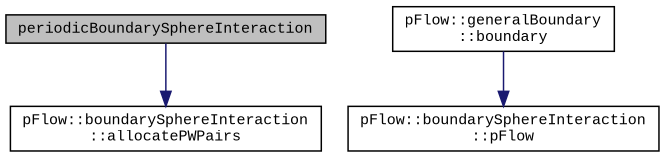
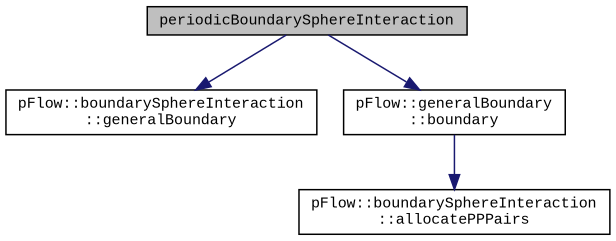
  digraph {
    fontname="Liberation Mono"
    rankdir=TB
    node [color=black fillcolor=white fontname="Liberation Mono" fontsize=10 shape=record style=filled]
    edge [color=midnightblue fontname="Liberation Mono" fontsize=10 labelfontname=Helvetica labelfontsize=10 style=solid]
    n1 [fillcolor=grey75 fontcolor=black height=0.2 label=periodicBoundarySphereInteraction width=0.4]
-   n2 [height=0.2 label="pFlow::boundarySphereInteraction\l::allocatePWPairs" width=0.4]
+   n2 [height=0.2 label="pFlow::boundarySphereInteraction\l::generalBoundary" width=0.4]
    n3 [height=0.2 label="pFlow::generalBoundary\l::boundary" width=0.4]
-   n4 [height=0.2 label="pFlow::boundarySphereInteraction\l::pFlow" width=0.4]
+   n4 [height=0.2 label="pFlow::boundarySphereInteraction\l::allocatePPPairs" width=0.4]
    n1 -> n2
+   n1 -> n3
    n3 -> n4
  }
